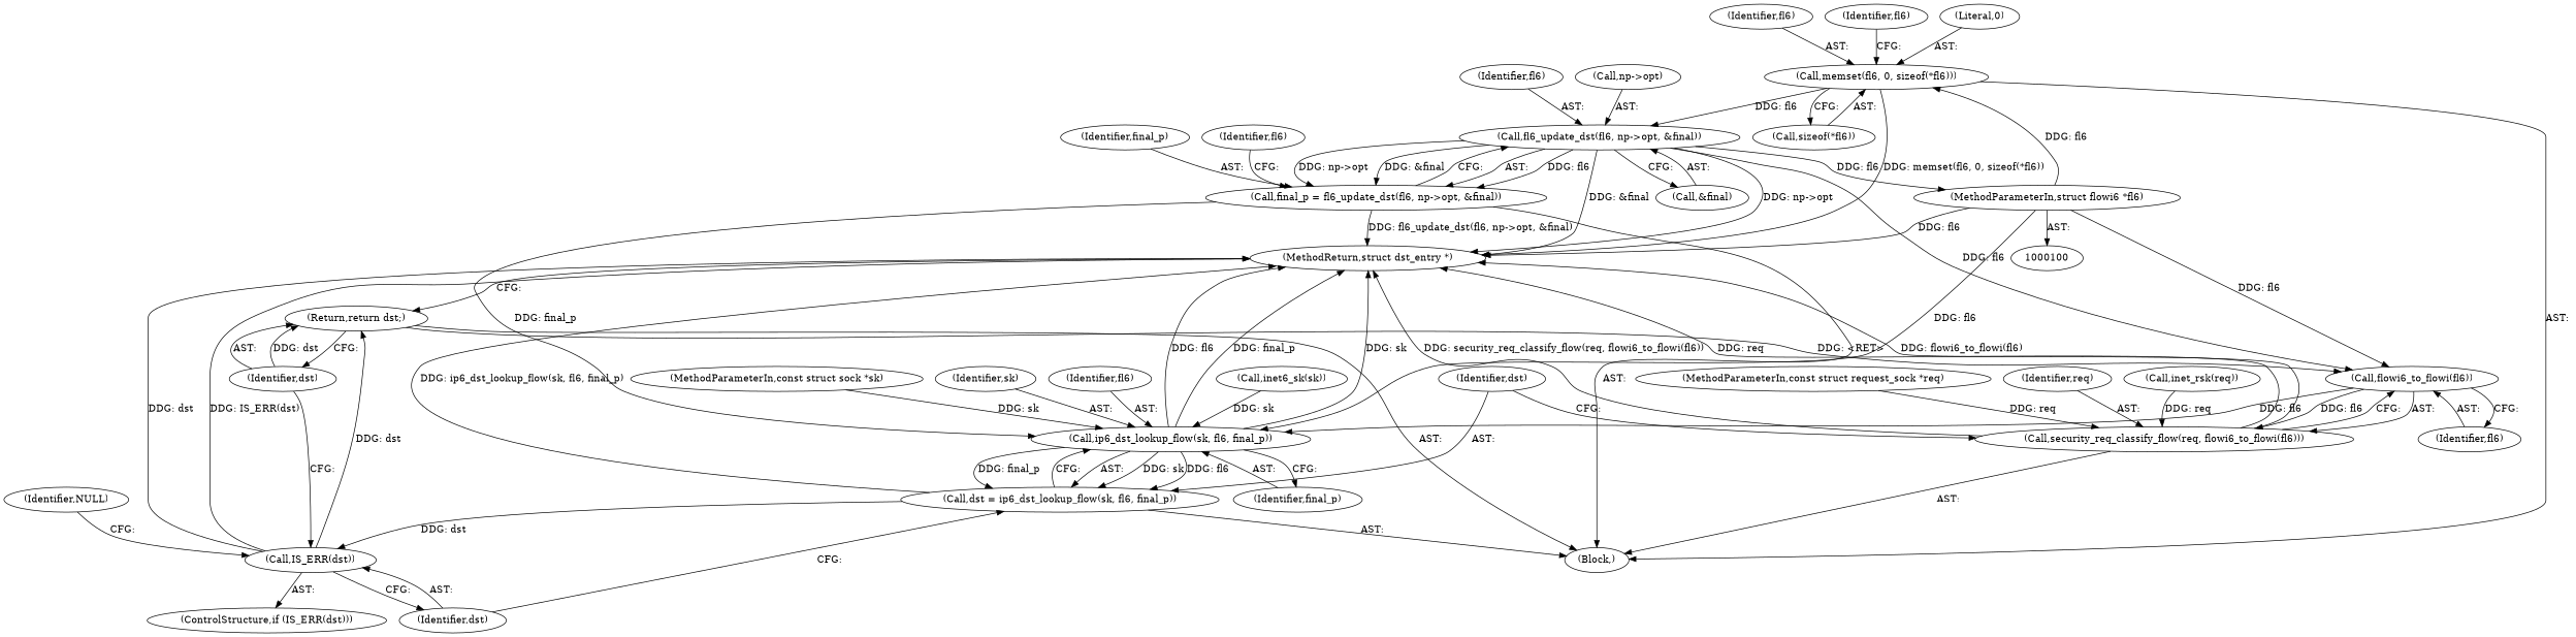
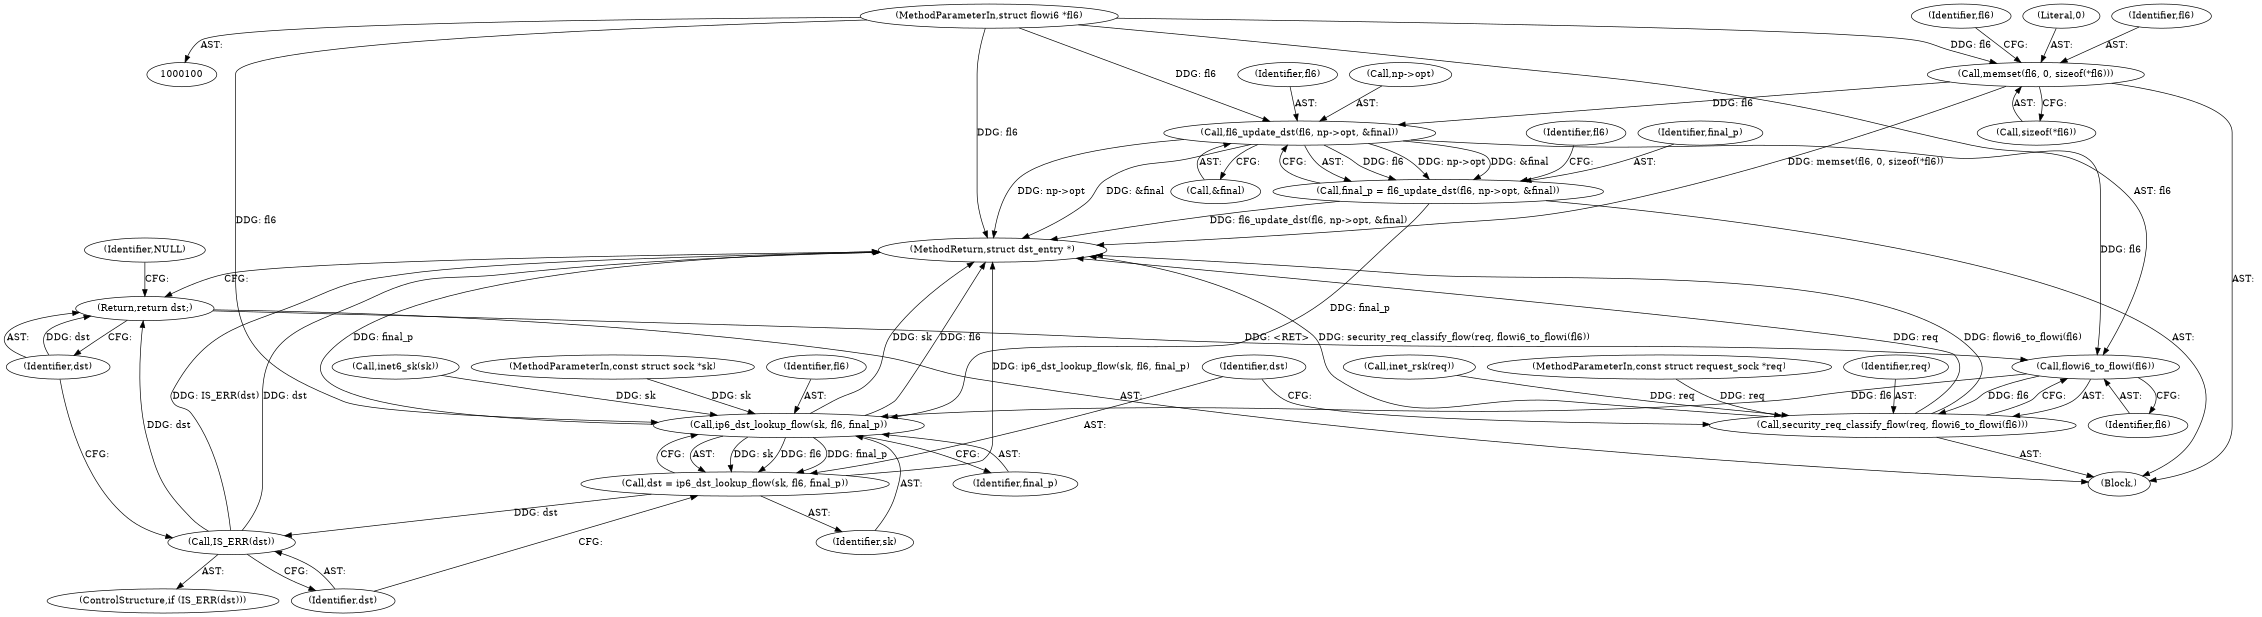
  digraph {
    n1 [label="(Call,memset(fl6, 0, sizeof(*fl6)))"]
    n2 [label="(Call,fl6_update_dst(fl6, np->opt, &final))"]
    n3 [label="(MethodReturn,struct dst_entry *)"]
    n4 [label="(Call,sizeof(*fl6))"]
    n5 [label="(Block,)"]
    n6 [label="(Call,flowi6_to_flowi(fl6))"]
    n7 [label="(Call,final_p = fl6_update_dst(fl6, np->opt, &final))"]
    n8 [label="(Call,&final)"]
    n9 [label="(Return,return dst;)"]
    n10 [label="(MethodParameterIn,struct flowi6 *fl6)"]
    n11 [label="(Call,ip6_dst_lookup_flow(sk, fl6, final_p))"]
    1000100
    n13 [label="(Call,dst = ip6_dst_lookup_flow(sk, fl6, final_p))"]
    n14 [label="(Identifier,final_p)"]
    n15 [label="(Call,security_req_classify_flow(req, flowi6_to_flowi(fl6)))"]
    n16 [label="(Identifier,fl6)"]
    n17 [label="(Call,IS_ERR(dst))"]
    n18 [label="(Identifier,dst)"]
    n19 [label="(ControlStructure,if (IS_ERR(dst)))"]
    n20 [label="(Identifier,dst)"]
    n21 [label="(Call,inet6_sk(sk))"]
    n22 [label="(Identifier,fl6)"]
    n23 [label="(Identifier,fl6)"]
    n24 [label="(Identifier,fl6)"]
    n25 [label="(MethodParameterIn,const struct sock *sk)"]
    n26 [label="(Identifier,NULL)"]
    n27 [label="(Identifier,sk)"]
    n28 [label="(Identifier,dst)"]
    n29 [label="(MethodParameterIn,const struct request_sock *req)"]
    n30 [label="(Identifier,fl6)"]
    n31 [label="(Call,np->opt)"]
    n32 [label="(Literal,0)"]
    n33 [label="(Identifier,fl6)"]
    n34 [label="(Identifier,req)"]
    n35 [label="(Identifier,final_p)"]
    n36 [label="(Call,inet_rsk(req))"]
    n1 -> n2 [label="DDG: fl6"]
    n1 -> n3 [label="DDG: memset(fl6, 0, sizeof(*fl6))"]
    n1 -> n4 [label="CFG: "]
    n1 -> n5 [label="AST: "]
    n2 -> n3 [label="DDG: np->opt"]
    n2 -> n3 [label="DDG: &final"]
    n2 -> n6 [label="DDG: fl6"]
    n2 -> n7 [label="AST: "]
    n2 -> n7 [label="DDG: fl6"]
    n2 -> n7 [label="DDG: np->opt"]
    n2 -> n7 [label="DDG: &final"]
    n2 -> n8 [label="CFG: "]
    n3 -> n9 [label="CFG: "]
    n4 -> n1 [label="AST: "]
    n6 -> n11 [label="DDG: fl6"]
    n6 -> n15 [label="AST: "]
    n6 -> n15 [label="DDG: fl6"]
    n6 -> n16 [label="CFG: "]
    n7 -> n2 [label="CFG: "]
    n7 -> n3 [label="DDG: fl6_update_dst(fl6, np->opt, &final)"]
    n7 -> n5 [label="AST: "]
    n7 -> n11 [label="DDG: final_p"]
    n8 -> n2 [label="AST: "]
    n9 -> n5 [label="AST: "]
    n9 -> n6 [label="DDG: <RET>"]
    n9 -> n20 [label="CFG: "]
    n10 -> n1 [label="DDG: fl6"]
-   n2 -> n10 [label="DDG: fl6"]
+   n10 -> n2 [label="DDG: fl6"]
    n10 -> n3 [label="DDG: fl6"]
-   n10 -> n6 [label="DDG: fl6"]
+   n10 -> n6 [label="AST: fl6"]
    n10 -> n11 [label="DDG: fl6"]
    n10 -> 1000100 [label="AST: "]
    n11 -> n3 [label="DDG: fl6"]
    n11 -> n3 [label="DDG: final_p"]
    n11 -> n3 [label="DDG: sk"]
    n11 -> n13 [label="AST: "]
    n11 -> n13 [label="DDG: sk"]
    n11 -> n13 [label="DDG: fl6"]
    n11 -> n13 [label="DDG: final_p"]
    n11 -> n14 [label="CFG: "]
    n13 -> n3 [label="DDG: ip6_dst_lookup_flow(sk, fl6, final_p)"]
-   n13 -> n5 [label="AST: "]
+   n13 -> n27 [label="AST: "]
    n13 -> n11 [label="CFG: "]
    n13 -> n17 [label="DDG: dst"]
    n14 -> n11 [label="AST: "]
    n15 -> n3 [label="DDG: flowi6_to_flowi(fl6)"]
    n15 -> n3 [label="DDG: security_req_classify_flow(req, flowi6_to_flowi(fl6))"]
    n15 -> n3 [label="DDG: req"]
    n15 -> n5 [label="AST: "]
    n15 -> n6 [label="CFG: "]
    n16 -> n6 [label="AST: "]
    n17 -> n3 [label="DDG: dst"]
    n17 -> n3 [label="DDG: IS_ERR(dst)"]
    n17 -> n9 [label="DDG: dst"]
    n17 -> n18 [label="CFG: "]
    n17 -> n19 [label="AST: "]
    n18 -> n13 [label="CFG: "]
    n18 -> n17 [label="AST: "]
    n20 -> n9 [label="AST: "]
    n20 -> n9 [label="DDG: dst"]
    n20 -> n17 [label="CFG: "]
    n21 -> n11 [label="DDG: sk"]
    n22 -> n7 [label="CFG: "]
    n23 -> n1 [label="AST: "]
    n24 -> n1 [label="CFG: "]
    n25 -> n11 [label="DDG: sk"]
-   n26 -> n17 [label="CFG: "]
+   n26 -> n9 [label="CFG: "]
    n27 -> n11 [label="AST: "]
    n28 -> n13 [label="AST: "]
    n28 -> n15 [label="CFG: "]
    n29 -> n15 [label="DDG: req"]
    n30 -> n2 [label="AST: "]
    n31 -> n2 [label="AST: "]
    n32 -> n1 [label="AST: "]
    n33 -> n11 [label="AST: "]
    n34 -> n15 [label="AST: "]
    n35 -> n7 [label="AST: "]
    n36 -> n15 [label="DDG: req"]
  }
